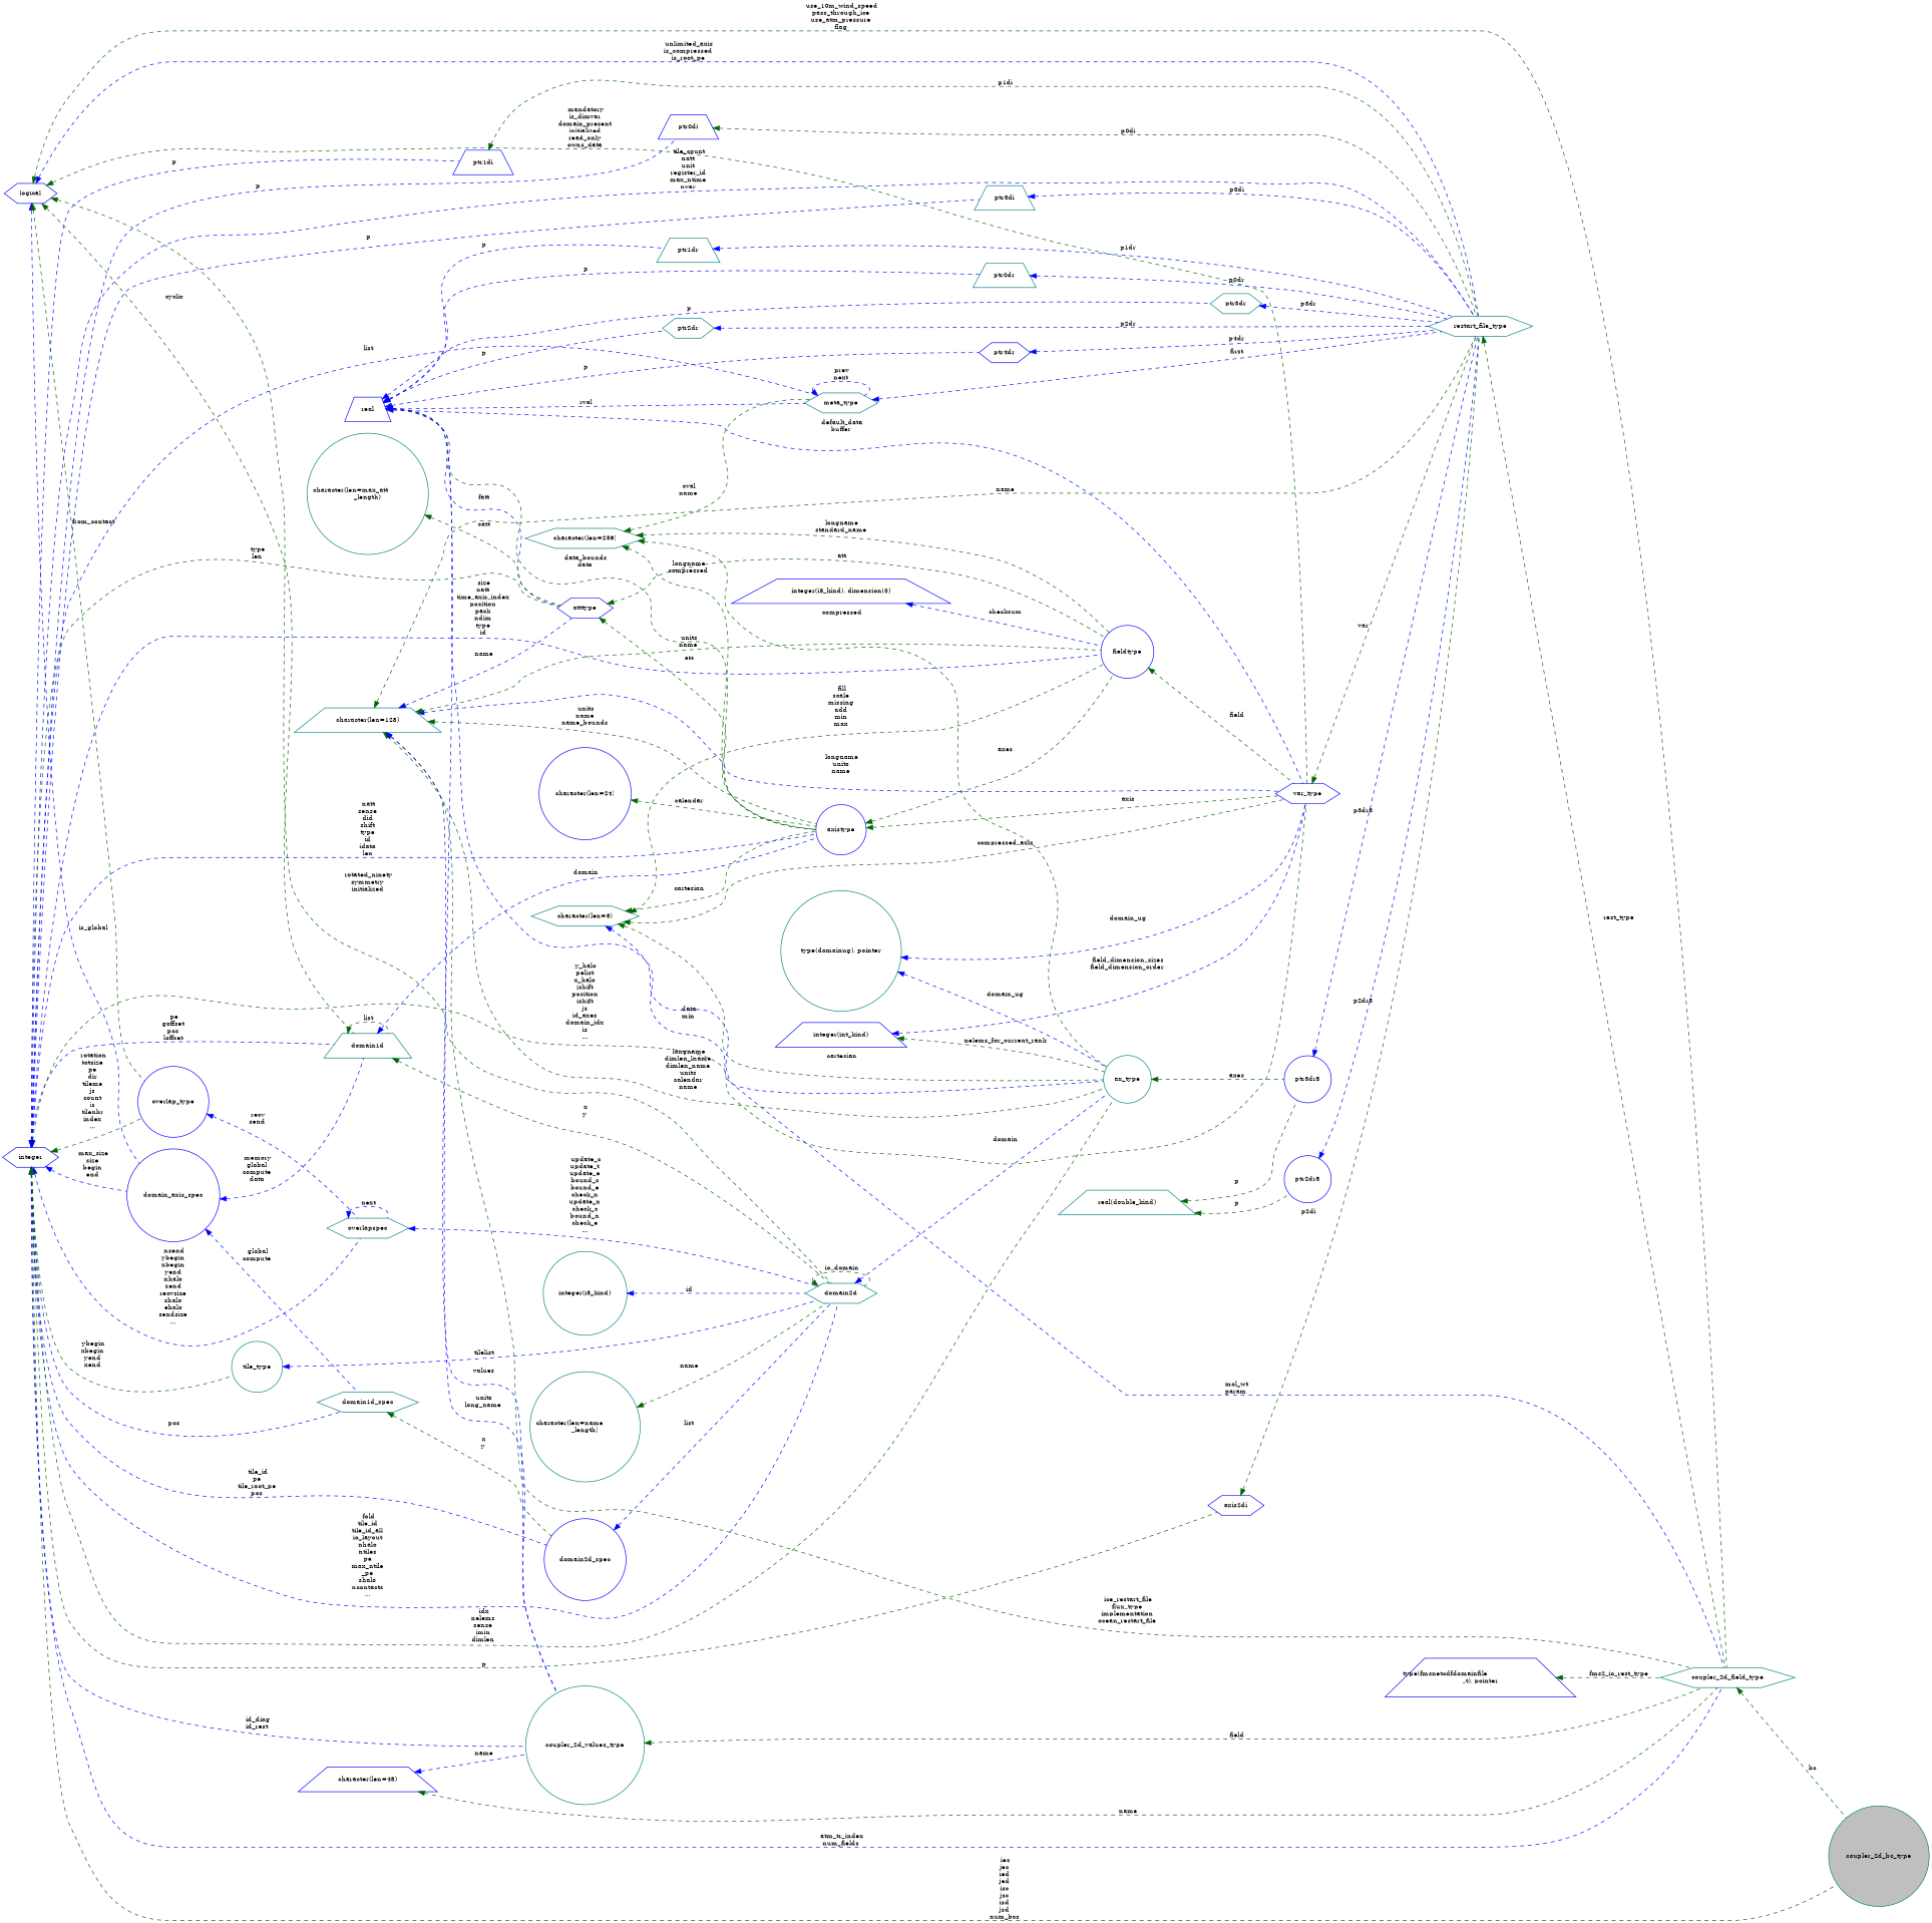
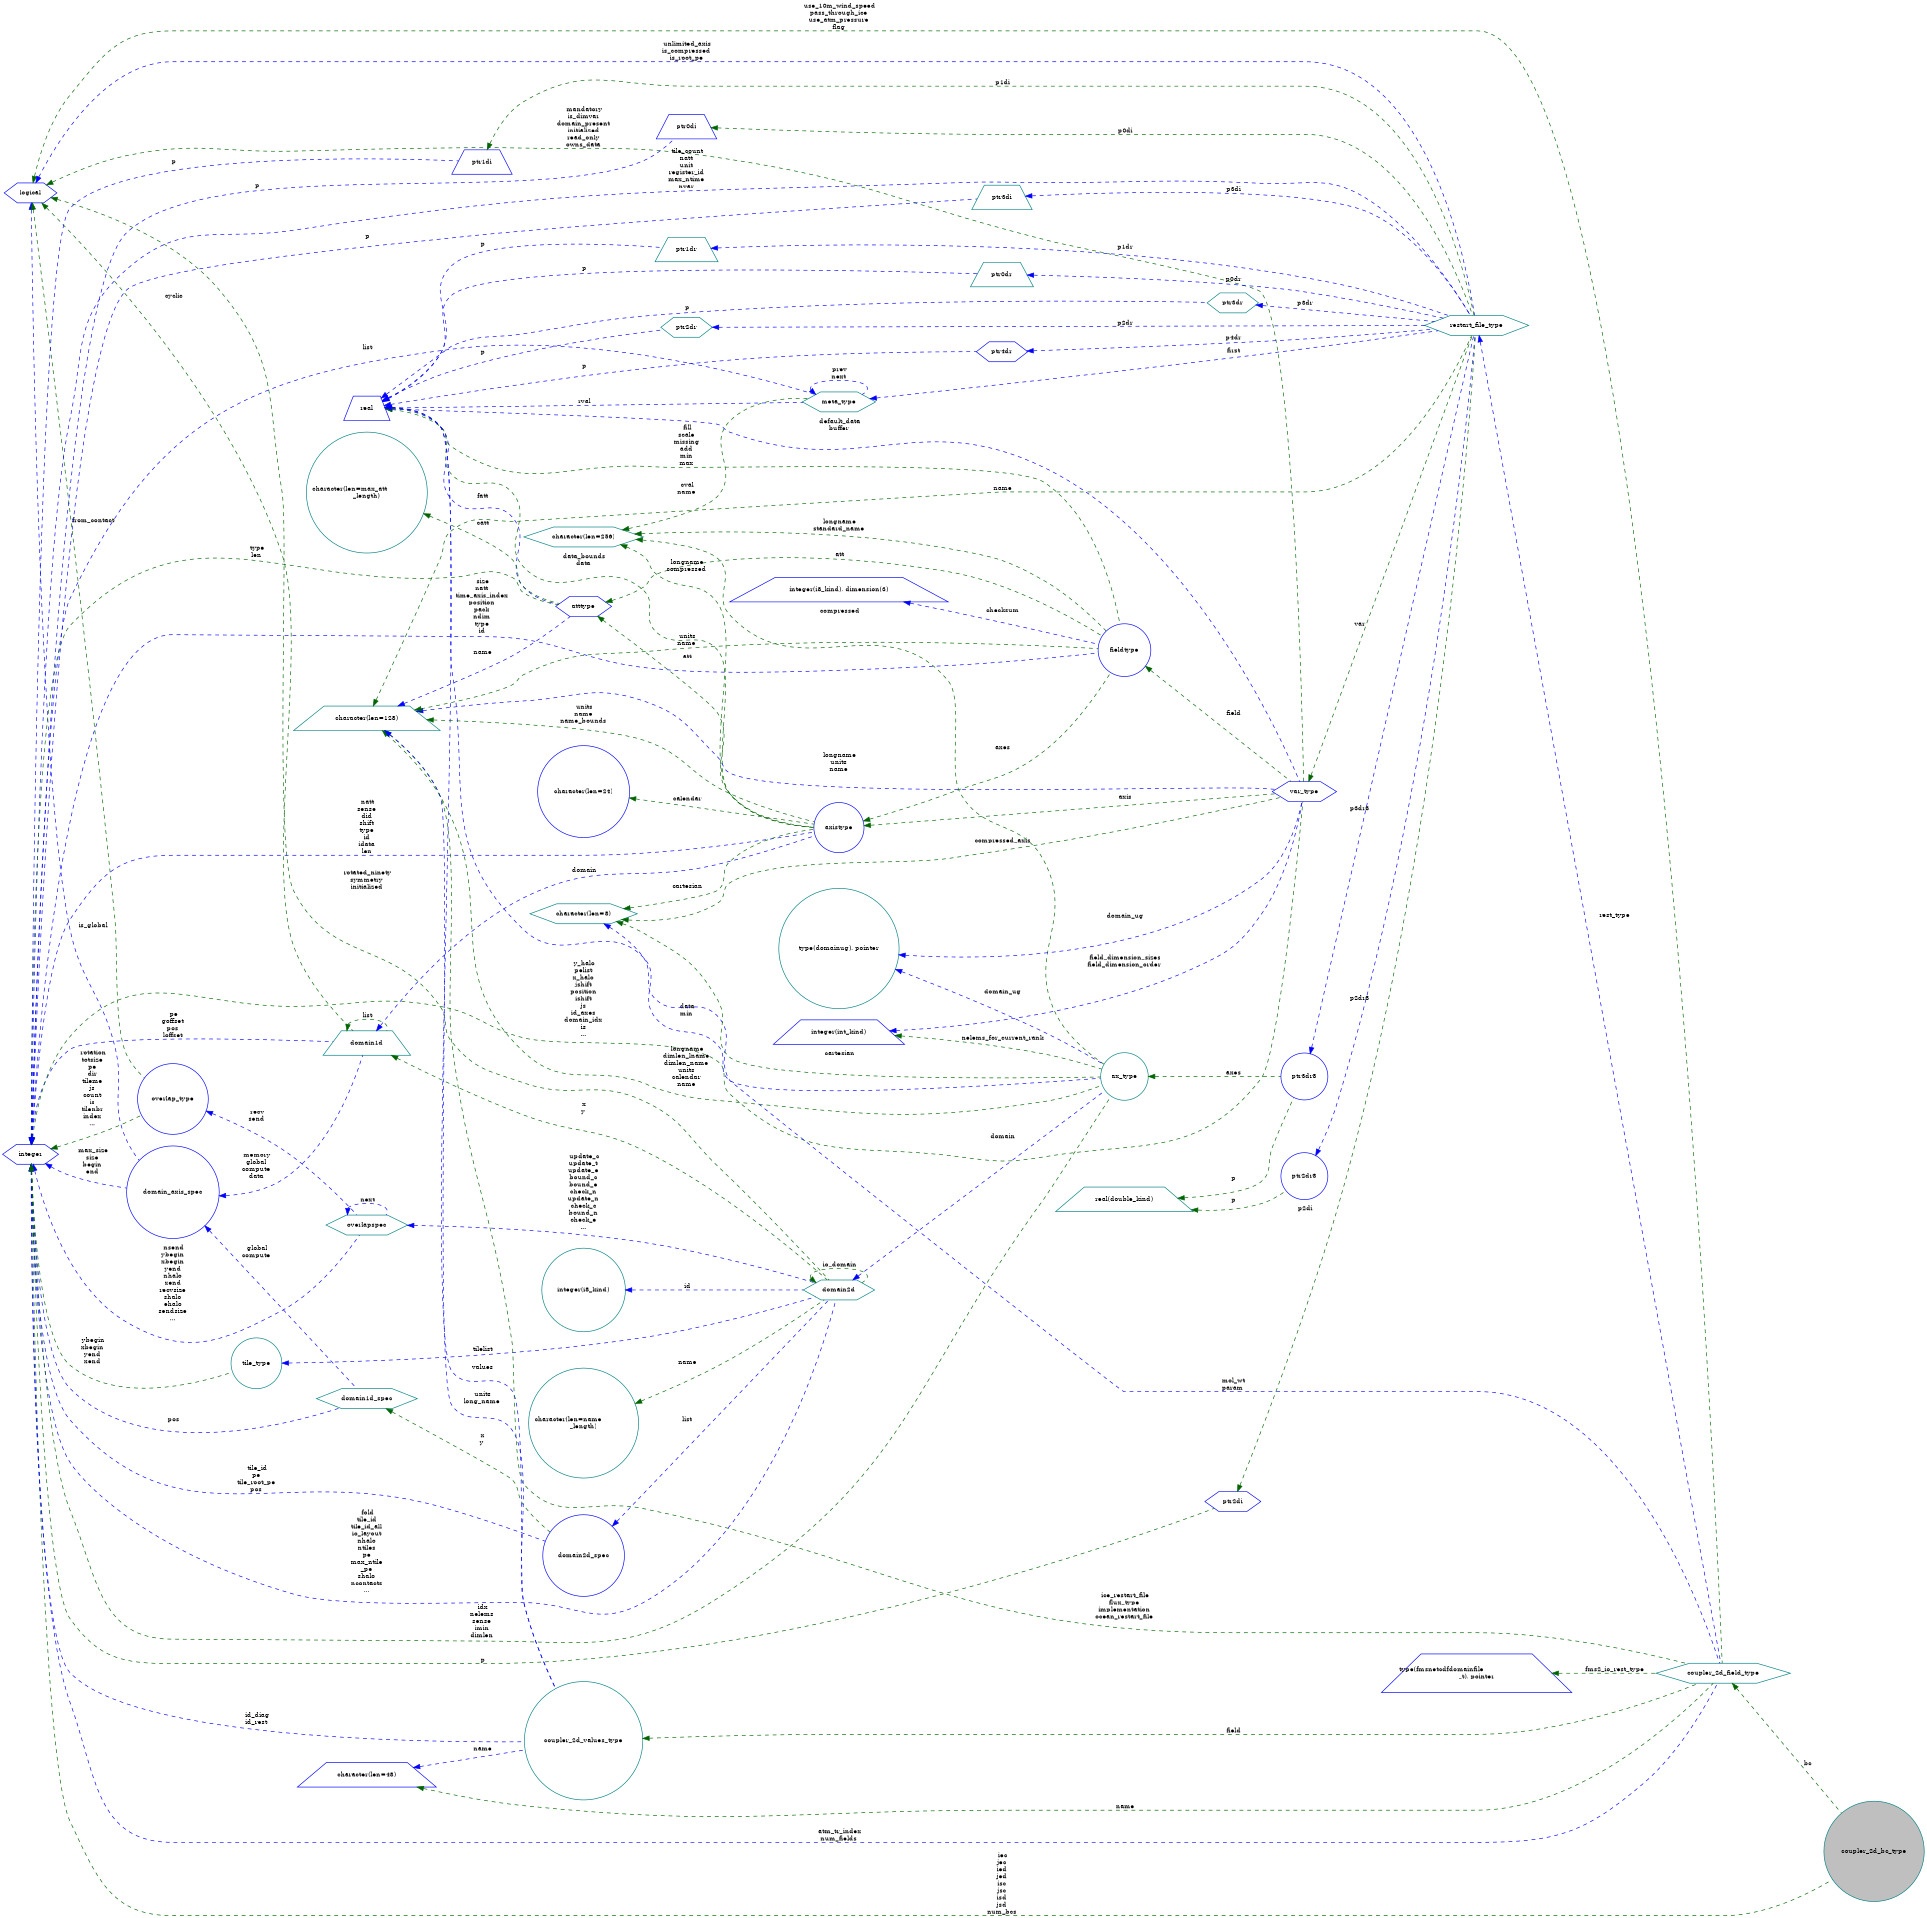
  digraph {
    fontname="DejaVu Serif"
    rankdir=LR
    node [color=teal fillcolor=white fontname="DejaVu Serif" fontsize=10 shape=circle style=filled]
    edge [color=blue dir=back fontname="DejaVu Serif" fontsize=10 labelfontname=Helvetica labelfontsize=10 style=dashed]
    n1 [fillcolor=grey75 fontcolor=black height=0.2 label=coupler_2d_bc_type width=0.4]
    n2 [color=blue height=0.2 label=logical shape=hexagon width=0.4]
    n3 [height=0.2 label=coupler_2d_field_type shape=hexagon width=0.4]
    n4 [height=0.2 label=restart_file_type shape=hexagon width=0.4]
    n5 [height=0.2 label=domain2d shape=hexagon width=0.4]
    n6 [height=0.2 label=domain1d shape=trapezium width=0.4]
    n7 [color=blue height=0.2 label=domain_axis_spec width=0.4]
    n8 [color=blue height=0.2 label=overlap_type width=0.4]
    n9 [color=blue height=0.2 label=var_type shape=hexagon width=0.4]
    n10 [height=0.2 label=ax_type width=0.4]
    n11 [color=blue height=0.2 label=axistype width=0.4]
    n12 [height=0.2 label=domain1d_spec shape=hexagon width=0.4]
    n13 [height=0.2 label=overlapspec shape=hexagon width=0.4]
    n14 [height=0.2 label=coupler_2d_values_type width=0.4]
    n15 [color=blue height=0.2 label=ptr2dr8 width=0.4]
    n16 [height=0.2 label="real(double_kind)" shape=trapezium width=0.4]
    n17 [color=blue height=0.2 label=ptr3dr8 width=0.4]
    n18 [height=0.2 label=ptr1dr shape=trapezium width=0.4]
    n19 [color=blue height=0.2 label=real shape=trapezium width=0.4]
    n20 [height=0.2 label=ptr0dr shape=trapezium width=0.4]
    n21 [height=0.2 label=meta_type shape=hexagon width=0.4]
    n22 [height=0.2 label=ptr3dr shape=hexagon width=0.4]
    n23 [height=0.2 label=ptr2dr shape=hexagon width=0.4]
    n24 [color=blue height=0.2 label=ptr4dr shape=hexagon width=0.4]
    n25 [color=blue height=0.2 label=fieldtype width=0.4]
    n26 [color=blue height=0.2 label=atttype shape=hexagon width=0.4]
    n27 [height=0.2 label="character(len=256)" shape=hexagon width=0.4]
    n28 [color=blue height=0.2 label=integer shape=hexagon width=0.4]
    n29 [color=blue height=0.2 label=domain2d_spec width=0.4]
    n30 [height=0.2 label=tile_type width=0.4]
    n31 [color=blue height=0.2 label=ptr1di shape=trapezium width=0.4]
    n32 [color=blue height=0.2 label=ptr0di shape=trapezium width=0.4]
    n33 [height=0.2 label=ptr3di shape=trapezium width=0.4]
-   n34 [color=blue height=0.2 label=axis2di shape=hexagon width=0.4]
+   n34 [color=blue height=0.2 label=ptr2di shape=hexagon width=0.4]
    n35 [height=0.2 label="type(domainug), pointer" width=0.4]
    n36 [height=0.2 label="integer(i8_kind)" width=0.4]
    n37 [height=0.2 label="character(len=name\l_length)" width=0.4]
    n38 [color=blue height=0.2 label="integer(int_kind)" shape=trapezium width=0.4]
    n39 [height=0.2 label="character(len=8)" shape=hexagon width=0.4]
    n40 [height=0.2 label="character(len=128)" shape=trapezium width=0.4]
    n41 [color=blue height=0.2 label="integer(i8_kind), dimension(3)" shape=trapezium width=0.4]
    n42 [height=0.2 label="character(len=max_att\l_length)" width=0.4]
    n43 [color=blue height=0.2 label="character(len=24)" width=0.4]
    n44 [color=blue height=0.2 label="character(len=48)" shape=trapezium width=0.4]
    n45 [color=blue height=0.2 label="type(fmsnetcdfdomainfile\l_t), pointer" shape=trapezium width=0.4]
    n2 -> n3 [color=darkgreen label=" use_10m_wind_speed\npass_through_ice\nuse_atm_pressure\nflag"]
    n2 -> n4 [label=" unlimited_axis\nis_compressed\nis_root_pe"]
    n2 -> n5 [color=darkgreen label=" rotated_ninety\nsymmetry\ninitialized"]
    n2 -> n6 [color=darkgreen label=" cyclic"]
    n2 -> n7 [label=" is_global"]
    n2 -> n8 [color=darkgreen label=" from_contact"]
    n2 -> n9 [color=darkgreen label=" mandatory\nis_dimvar\ndomain_present\ninitialized\nread_only\nowns_data"]
    n3 -> n1 [color=darkgreen label=" bc"]
-   n4 -> n3 [color=darkgreen label=" rest_type"]
+   n4 -> n3 [label=" rest_type"]
    n5 -> n5 [color=darkgreen label=" io_domain"]
    n5 -> n10 [label=" domain"]
    n6 -> n5 [color=darkgreen label=" x\ny"]
    n6 -> n6 [color=darkgreen label=" list"]
    n6 -> n11 [label=" domain"]
    n7 -> n6 [label=" memory\nglobal\ncompute\ndata"]
    n7 -> n12 [label=" global\ncompute"]
    n8 -> n13 [label=" recv\nsend"]
    n9 -> n4 [color=darkgreen label=" var"]
    n10 -> n17 [color=darkgreen label=" axes"]
    n11 -> n9 [color=darkgreen label=" axis"]
    n11 -> n25 [color=darkgreen label=" axes"]
    n12 -> n29 [color=darkgreen label=" x\ny"]
    n13 -> n5 [label=" update_c\nupdate_t\nupdate_e\nbound_c\nbound_e\ncheck_n\nupdate_n\ncheck_c\nbound_n\ncheck_e\n..."]
    n13 -> n13 [label=" next"]
    n14 -> n3 [color=darkgreen label=" field"]
    n15 -> n4 [label=" p2dr8"]
    n16 -> n15 [color=darkgreen label=" p"]
    n16 -> n17 [color=darkgreen label=" p"]
    n17 -> n4 [label=" p3dr8"]
    n18 -> n4 [label=" p1dr"]
    n19 -> n9 [label=" default_data\nbuffer"]
    n19 -> n10 [label=" data\nmin"]
    n19 -> n11 [color=darkgreen label=" data_bounds\ndata"]
    n19 -> n14 [label=" values"]
    n19 -> n18 [label=" p"]
    n19 -> n20 [label=" p"]
    n19 -> n21 [label=" rval"]
    n19 -> n22 [label=" p"]
    n19 -> n23 [label=" p"]
    n19 -> n24 [label=" p"]
-   n39 -> n25 [color=darkgreen label=" fill\nscale\nmissing\nadd\nmin\nmax"]
+   n19 -> n25 [color=darkgreen label=" fill\nscale\nmissing\nadd\nmin\nmax"]
    n19 -> n26 [label=" fatt"]
    n20 -> n4 [label=" p0dr"]
    n21 -> n4 [label=" first"]
    n21 -> n21 [label=" prev\nnext"]
    n22 -> n4 [label=" p3dr"]
    n23 -> n4 [label=" p2dr"]
    n24 -> n4 [label=" p4dr"]
    n25 -> n9 [color=darkgreen label=" field"]
    n26 -> n11 [color=darkgreen label=" att"]
    n26 -> n25 [color=darkgreen label=" att"]
    n27 -> n10 [color=darkgreen label=" compressed"]
    n27 -> n11 [color=darkgreen label=" longname\ncompressed"]
    n27 -> n21 [color=darkgreen label=" cval\nname"]
    n27 -> n25 [color=darkgreen label=" longname\nstandard_name"]
    n28 -> n1 [color=darkgreen label=" iec\njec\nied\njed\nisc\njsc\nisd\njsd\nnum_bcs"]
    n28 -> n3 [label=" atm_tr_index\nnum_fields"]
    n28 -> n4 [label=" tile_count\nnatt\nunit\nregister_id\nmax_ntime\nnvar"]
    n28 -> n5 [label=" fold\ntile_id\ntile_id_all\nio_layout\nnhalo\nntiles\npe\nmax_ntile\l_pe\nshalo\nncontacts\n..."]
    n28 -> n6 [label=" pe\ngoffset\npos\nloffset"]
    n28 -> n7 [label=" max_size\nsize\nbegin\nend"]
    n28 -> n8 [color=darkgreen label=" rotation\ntotsize\npe\ndir\ntileme\njs\ncount\nis\ntilenbr\nindex\n..."]
    n28 -> n9 [color=darkgreen label=" y_halo\npelist\nx_halo\njshift\nposition\nishift\njs\nid_axes\ndomain_idx\nis\n..."]
    n28 -> n10 [color=darkgreen label=" idx\nnelems\nsense\nimin\ndimlen"]
    n28 -> n11 [label=" natt\nsense\ndid\nshift\ntype\nid\nidata\nlen"]
    n28 -> n12 [label=" pos"]
    n28 -> n13 [label=" nsend\nybegin\nxbegin\nyend\nnhalo\nxend\nrecvsize\nshalo\nehalo\nsendsize\n..."]
    n28 -> n14 [label=" id_diag\nid_rest"]
    n28 -> n21 [label=" list"]
    n28 -> n25 [label=" size\nnatt\ntime_axis_index\nposition\npack\nndim\ntype\nid"]
    n28 -> n26 [color=darkgreen label=" type\nlen"]
    n28 -> n29 [label=" tile_id\npe\ntile_root_pe\npos"]
    n28 -> n30 [color=darkgreen label=" ybegin\nxbegin\nyend\nxend"]
    n28 -> n31 [label=" p"]
    n28 -> n32 [label=" p"]
    n28 -> n33 [label=" p"]
    n28 -> n34 [color=darkgreen label=" p"]
    n29 -> n5 [label=" list"]
    n30 -> n5 [label=" tilelist"]
    n31 -> n4 [color=darkgreen label=" p1di"]
    n32 -> n4 [color=darkgreen label=" p0di"]
    n33 -> n4 [label=" p3di"]
    n34 -> n4 [color=darkgreen label=" p2di"]
    n35 -> n9 [label=" domain_ug"]
    n35 -> n10 [label=" domain_ug"]
    n36 -> n5 [label=" id"]
    n37 -> n5 [color=darkgreen label=" name"]
    n38 -> n9 [label=" field_dimension_sizes\nfield_dimension_order"]
    n38 -> n10 [color=darkgreen label=" nelems_for_current_rank"]
    n39 -> n3 [label=" mol_wt\nparam"]
    n39 -> n9 [color=darkgreen label=" compressed_axis"]
    n39 -> n10 [color=darkgreen label=" cartesian"]
    n39 -> n11 [color=darkgreen label=" cartesian"]
    n40 -> n3 [color=darkgreen label=" ice_restart_file\nflux_type\nimplementation\nocean_restart_file"]
    n40 -> n4 [color=darkgreen label=" name"]
    n40 -> n9 [label=" longname\nunits\nname"]
    n40 -> n10 [color=darkgreen label=" longname\ndimlen_lname\ndimlen_name\nunits\ncalendar\nname"]
    n40 -> n11 [color=darkgreen label=" units\nname\nname_bounds"]
    n40 -> n14 [label=" units\nlong_name"]
    n40 -> n25 [color=darkgreen label=" units\nname"]
    n40 -> n26 [label=" name"]
    n41 -> n25 [label=" checksum"]
    n42 -> n26 [color=darkgreen label=" catt"]
    n43 -> n11 [color=darkgreen label=" calendar"]
    n44 -> n3 [color=darkgreen label=" name"]
    n44 -> n14 [label=" name"]
    n45 -> n3 [color=darkgreen label=" fms2_io_rest_type"]
  }
